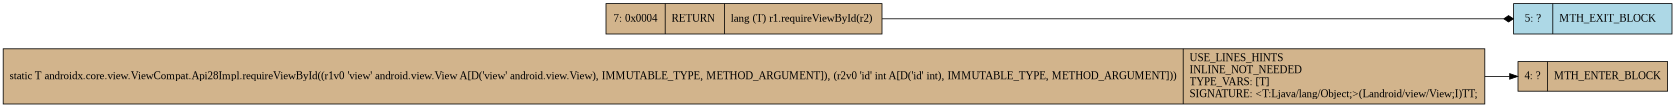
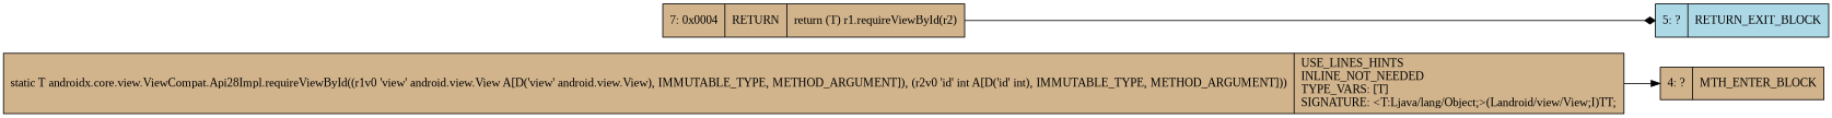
  digraph {
    fontname="Liberation Serif"
    rankdir=LR
    node [fillcolor=tan fontname="Liberation Serif" shape=record style=filled]
    edge [fontname="Liberation Serif" style=solid]
    n1 [label="{4\:\ ?|MTH_ENTER_BLOCK\l}"]
-   n2 [label="{7\:\ 0x0004|RETURN\l|lang (T) r1.requireViewById(r2)\l}"]
-   n3 [fillcolor=lightblue label="{5\:\ ?|MTH_EXIT_BLOCK\l}"]
+   n2 [label="{7\:\ 0x0004|RETURN\l|return (T) r1.requireViewById(r2)\l}"]
+   n3 [fillcolor=lightblue label="{5\:\ ?|RETURN_EXIT_BLOCK\l}"]
    n4 [label="{static T androidx.core.view.ViewCompat.Api28Impl.requireViewById((r1v0 'view' android.view.View A[D('view' android.view.View), IMMUTABLE_TYPE, METHOD_ARGUMENT]), (r2v0 'id' int A[D('id' int), IMMUTABLE_TYPE, METHOD_ARGUMENT]))  | USE_LINES_HINTS\lINLINE_NOT_NEEDED\lTYPE_VARS: [T]\lSIGNATURE: \<T:Ljava\/lang\/Object;\>(Landroid\/view\/View;I)TT;\l}"]
    n2 -> n3 [arrowhead=diamond]
    n4 -> n1 [arrowhead=normal]
  }
